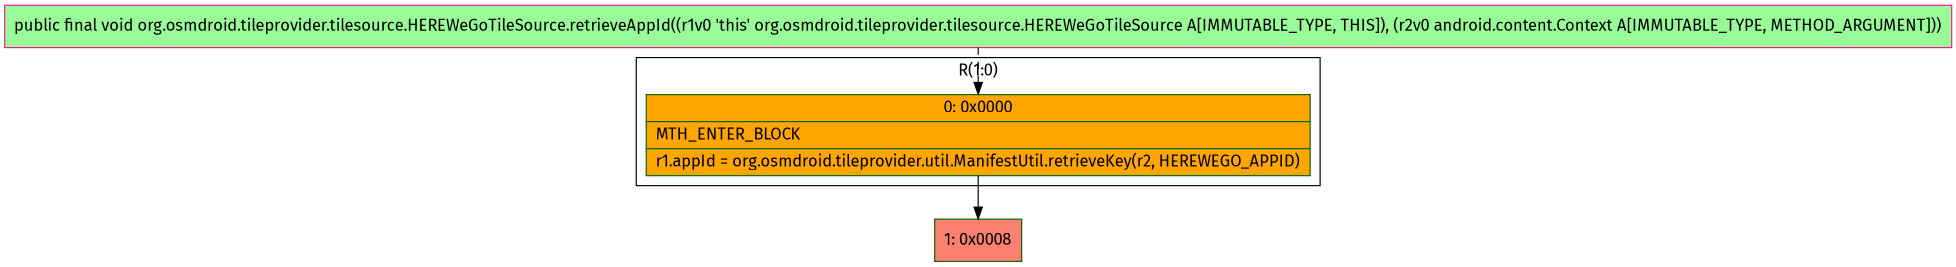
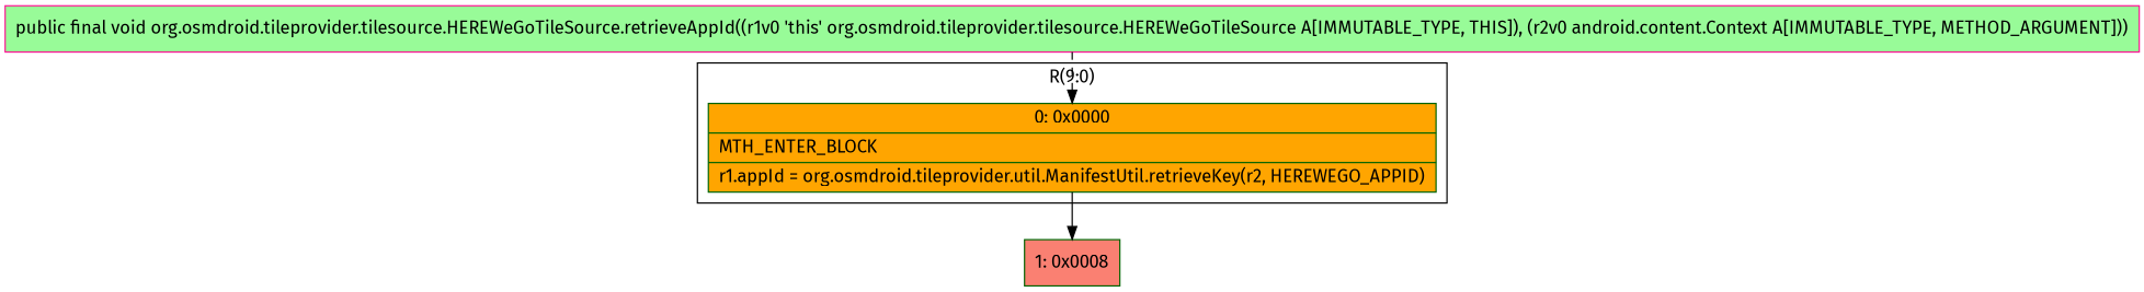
  digraph {
    fontname="Fira Sans"
    node [color=darkgreen shape=record style=filled fontname="Fira Sans"]
    edge [fontname="Fira Sans"]
    n1 [label="{0\:\ 0x0000|MTH_ENTER_BLOCK\l|r1.appId = org.osmdroid.tileprovider.util.ManifestUtil.retrieveKey(r2, HEREWEGO_APPID)\l}" fillcolor=orange]
    n2 [label="{1\:\ 0x0008}" fillcolor=salmon]
    n3 [label="{public final void org.osmdroid.tileprovider.tilesource.HEREWeGoTileSource.retrieveAppId((r1v0 'this' org.osmdroid.tileprovider.tilesource.HEREWeGoTileSource A[IMMUTABLE_TYPE, THIS]), (r2v0 android.content.Context A[IMMUTABLE_TYPE, METHOD_ARGUMENT])) }" fillcolor=palegreen color=deeppink]
    subgraph cluster_1 {
-     label="R(1:0)"
+     label="R(9:0)"
      n1
    }
    n1 -> n2 [style=solid]
    n3 -> n1 [style=dashed]
  }
